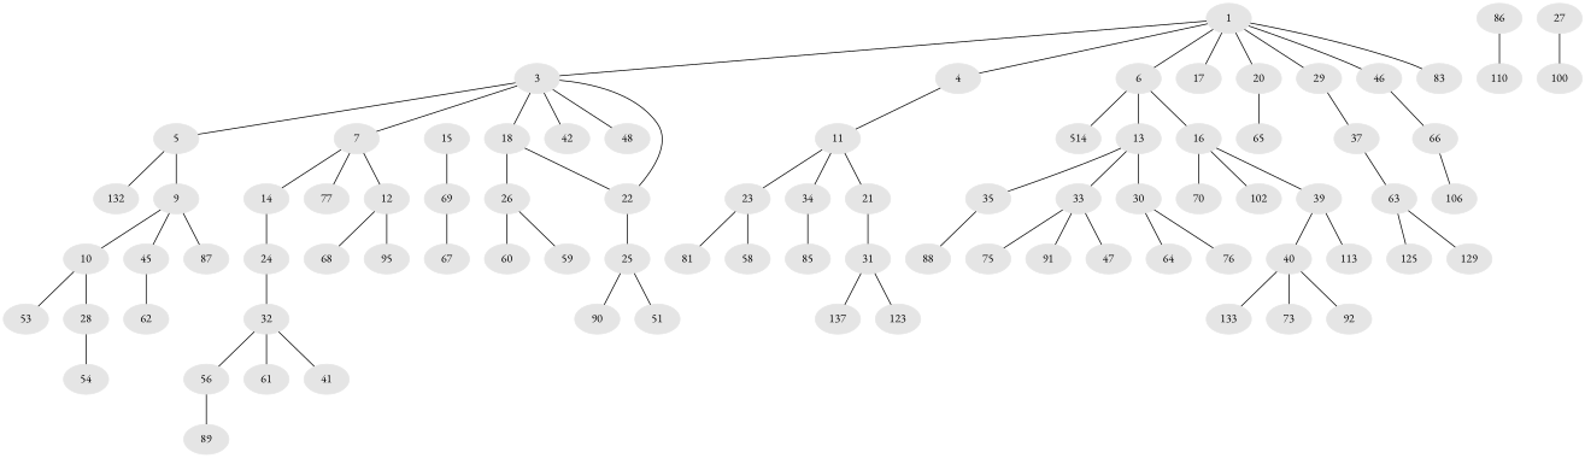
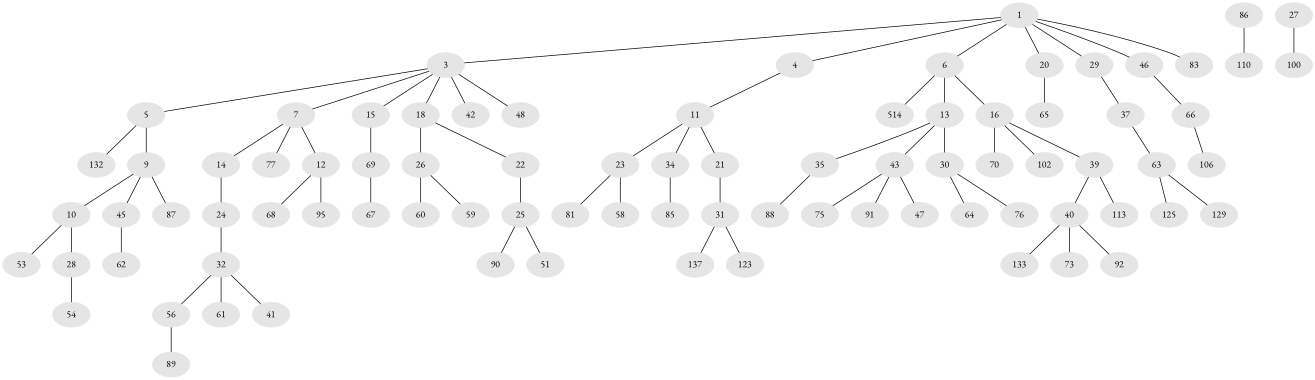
  graph {
    fontname="EB Garamond"
    node [color=gray90 fontname="EB Garamond" style=filled]
    edge [fontname="EB Garamond"]
    1 [super="+2"]
    3 [super="+8"]
    4
    6
-   17
    20 [super="+122"]
    29
    46
    83
    5
    7
    15
    18 [super="+98"]
    42 [super="+120"]
    48
    11 [super="+126"]
    13
    16
    n19 [label=514]
    65
    37 [super="+80"]
    66
    86
    110
    9
    132
    12
    14
    77
    n30 [label=69]
    22 [super="+78"]
    26 [super="+130"]
    21 [super="+108"]
    23
    34 [super="+71"]
    10
    45
    87 [super="+142"]
    30 [super="+38+84+49+52"]
    35 [super="+74"]
-   43 [super="+103+131+69" label=33]
+   43 [super="+103+131+69"]
    39
    70 [super="+82"]
    102
    27
    100
    68
    95
    24
    28 [super="+36+50"]
    53 [super="+94+124"]
    62
    54 [super="+104"]
    31
    58
    81
    85 [super="+121+135"]
    64
    76
    88
    47
    75 [super="+112"]
    91
    32 [super="+33+93"]
    67 [super="+111+134"]
    40 [super="+57"]
    113
    25 [super="+44+55+92"]
    59
    60
    123
    137
    51
    90 [super="+136"]
    41 [super="+138"]
    56 [super="+72"]
    61
    63
    89
    125
    129
    73
    n83 [label=92]
    133
    106
    1 -- 3
    1 -- 4
    1 -- 6
-   1 -- 17
    1 -- 20
    1 -- 29
    1 -- 46
    1 -- 83
    3 -- 5
    3 -- 7
-   3 -- 22
+   3 -- 15
    3 -- 18
    3 -- 42
    3 -- 48
    4 -- 11
    6 -- 13
    6 -- 16
    6 -- n19
    20 -- 65
    29 -- 37
    46 -- 66
    5 -- 9
    5 -- 132
    7 -- 12
    7 -- 14
    7 -- 77
    15 -- n30
    18 -- 22
    18 -- 26
    11 -- 21
    11 -- 23
    11 -- 34
    13 -- 30
    13 -- 35
    13 -- 43
    16 -- 39
    16 -- 70
    16 -- 102
    37 -- 63
    66 -- 106
    86 -- 110
    9 -- 10
    9 -- 45
    9 -- 87
    12 -- 68
    12 -- 95
    14 -- 24
    n30 -- 67
    22 -- 25
    26 -- 59
    26 -- 60
    21 -- 31
    23 -- 58
    23 -- 81
    34 -- 85
    10 -- 28
    10 -- 53
    45 -- 62
    30 -- 64
    30 -- 76
    35 -- 88
    43 -- 47
    43 -- 75
    43 -- 91
    39 -- 40
    39 -- 113
    27 -- 100
    24 -- 32
    28 -- 54
    31 -- 123
    31 -- 137
    32 -- 41
    32 -- 56
    32 -- 61
    40 -- 73
    40 -- n83
    40 -- 133
    25 -- 51
    25 -- 90
    56 -- 89
    63 -- 125
    63 -- 129
  }
